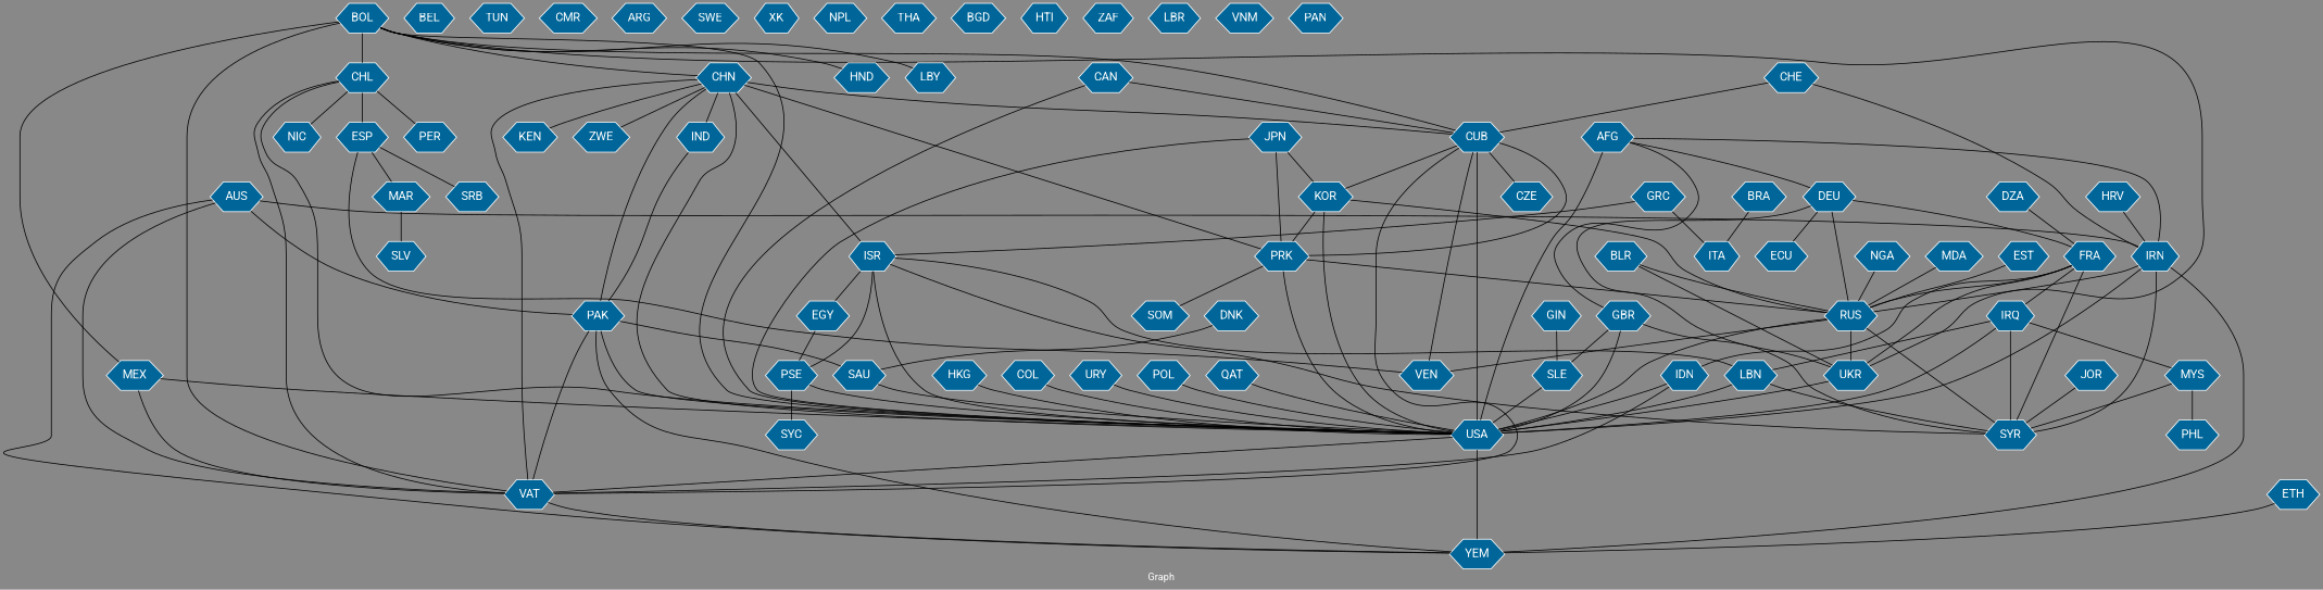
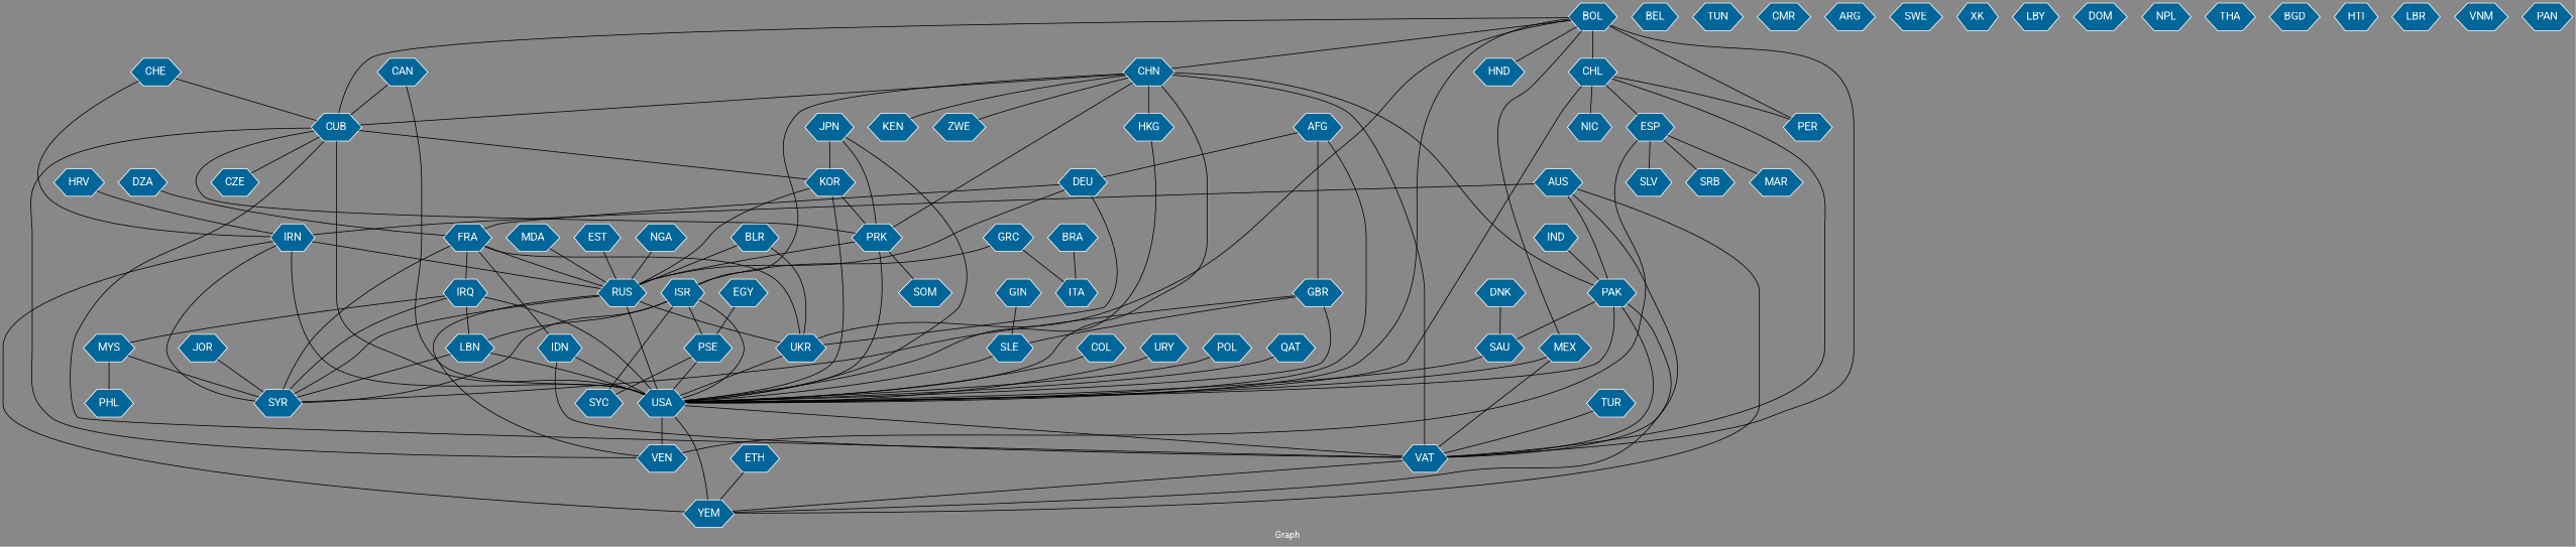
  graph {
    bgcolor="#888888"
    fontcolor=white
    fontname=Roboto
    fontsize=12
    label="Graph"
    node [color=white fillcolor="#006699" fontcolor=white fontname=Roboto shape=hexagon style=filled]
    edge [arrowhead=open color=black fontcolor=white fontname=Roboto fontsize=12 weight=1]
    n1 [label=SLE]
    n2 [label=USA]
    n3 [label=VAT]
    n4 [label=VEN]
    n5 [label=YEM]
    n6 [label=GIN]
    n7 [label=IRQ]
    n8 [label=MYS]
    n9 [label=SYR]
    n10 [label=LBN]
    n11 [label=PHL]
    n12 [label=AUS]
    n13 [label=IRN]
    n14 [label=PAK]
    n15 [label=RUS]
    n16 [label=SAU]
    n17 [label=UKR]
    n18 [label=BRA]
    n19 [label=ITA]
    n20 [label=IDN]
    n21 [label=JPN]
    n22 [label=PRK]
    n23 [label=KOR]
    n24 [label=SOM]
    n25 [label=HKG]
    n26 [label=CUB]
    n27 [label=CZE]
    n28 [label=CHN]
    n29 [label=ISR]
    n30 [label=KEN]
    n31 [label=ZWE]
    n32 [label=PSE]
    n33 [label=SYC]
    n34 [label=CHL]
    n35 [label=PER]
    n36 [label=ESP]
    n37 [label=NIC]
    n38 [label=SLV]
    n39 [label=SRB]
    n40 [label=MAR]
    n41 [label=IND]
    n42 [label=BEL]
    n43 [label=MEX]
    n44 [label=NGA]
    n45 [label=BOL]
    n46 [label=HND]
    n47 [label=COL]
    n48 [label=CHE]
    n49 [label=URY]
    n50 [label=EGY]
    n51 [label=FRA]
    n52 [label=DZA]
    n53 [label=AFG]
    n54 [label=GBR]
    n55 [label=DEU]
-   n56 [label=ECU]
    n57 [label=TUN]
    n58 [label=CMR]
    n59 [label=ARG]
    n60 [label=SWE]
    n61 [label=JOR]
    n62 [label=CAN]
+   n63 [label=TUR]
    n64 [label=XK]
    n65 [label=LBY]
    n66 [label=GRC]
+   n67 [label=DOM]
    n68 [label=NPL]
    n69 [label=THA]
    n70 [label=MDA]
    n71 [label=BGD]
    n72 [label=BLR]
    n73 [label=HTI]
-   n74 [label=ZAF]
    n75 [label=DNK]
    n76 [label=POL]
    n77 [label=LBR]
    n78 [label=VNM]
    n79 [label=QAT]
    n80 [label=ETH]
    n81 [label=PAN]
    n82 [label=HRV]
    n83 [label=EST]
    n1 -- n2
    n2 -- n3 [weight=5]
+   n2 -- n4 [weight=16]
    n2 -- n5 [weight=4]
    n3 -- n5
    n6 -- n1
    n7 -- n2 [weight=2]
    n7 -- n8
    n7 -- n9 [weight=4]
    n7 -- n10
    n8 -- n9
    n8 -- n11 [weight=2]
    n10 -- n2
    n10 -- n9
    n12 -- n3
    n12 -- n5
    n12 -- n13 [weight=2]
    n12 -- n14
    n13 -- n2 [weight=2]
    n13 -- n5
    n13 -- n9
    n13 -- n15
    n14 -- n2 [weight=3]
    n14 -- n3
    n14 -- n5
    n14 -- n16
    n15 -- n2 [weight=11]
    n15 -- n4
    n15 -- n9 [weight=2]
    n15 -- n17 [weight=16]
    n16 -- n2
    n17 -- n2 [weight=3]
    n18 -- n19
    n20 -- n2 [weight=2]
    n20 -- n3
    n21 -- n2
    n21 -- n22
    n21 -- n23
    n22 -- n2 [weight=16]
    n22 -- n15 [weight=2]
    n22 -- n24
    n23 -- n2 [weight=2]
    n23 -- n15 [weight=2]
    n23 -- n22 [weight=3]
    n25 -- n2
    n26 -- n2 [weight=56]
    n26 -- n3 [weight=4]
    n26 -- n4 [weight=3]
    n26 -- n22
    n26 -- n23
    n26 -- n27 [weight=2]
    n28 -- n2 [weight=3]
    n28 -- n3 [weight=2]
    n28 -- n14
    n28 -- n22 [weight=3]
-   n28 -- n41 [weight=2]
+   n28 -- n25 [weight=2]
    n28 -- n26 [weight=2]
    n28 -- n29
    n28 -- n30
    n28 -- n31
    n29 -- n2 [weight=2]
    n29 -- n9
    n29 -- n10
    n29 -- n32 [weight=15]
-   n29 -- n50
+   n29 -- n33
    n32 -- n2
    n32 -- n33
    n34 -- n2
    n34 -- n3 [weight=2]
    n34 -- n35
    n34 -- n36 [weight=2]
    n34 -- n37 [weight=2]
    n36 -- n4
-   n40 -- n38
+   n36 -- n38
    n36 -- n39
    n36 -- n40
    n41 -- n14
    n43 -- n2
    n43 -- n3 [weight=2]
    n44 -- n15
    n45 -- n2 [weight=3]
    n45 -- n3 [weight=5]
    n45 -- n17
    n45 -- n26 [weight=2]
    n45 -- n28 [weight=2]
    n45 -- n34 [weight=17]
-   n45 -- n65
+   n45 -- n35
    n45 -- n43
    n45 -- n46
    n47 -- n2
    n48 -- n13
    n48 -- n26
    n49 -- n2 [weight=8]
    n50 -- n32
    n51 -- n7
    n51 -- n9
    n51 -- n15 [weight=4]
    n51 -- n17 [weight=3]
    n51 -- n20
    n52 -- n51
    n53 -- n2 [weight=8]
-   n53 -- n13
    n53 -- n54
    n53 -- n55
    n54 -- n1
    n54 -- n2 [weight=2]
    n54 -- n9
    n55 -- n15 [weight=2]
    n55 -- n17
    n55 -- n51
-   n55 -- n56
    n61 -- n9
    n62 -- n2
    n62 -- n26
+   n63 -- n3
    n66 -- n19
    n66 -- n29
    n70 -- n15
    n72 -- n15
    n72 -- n17
    n75 -- n16
    n76 -- n2
    n79 -- n2
    n80 -- n5
    n82 -- n13
    n83 -- n15
  }
